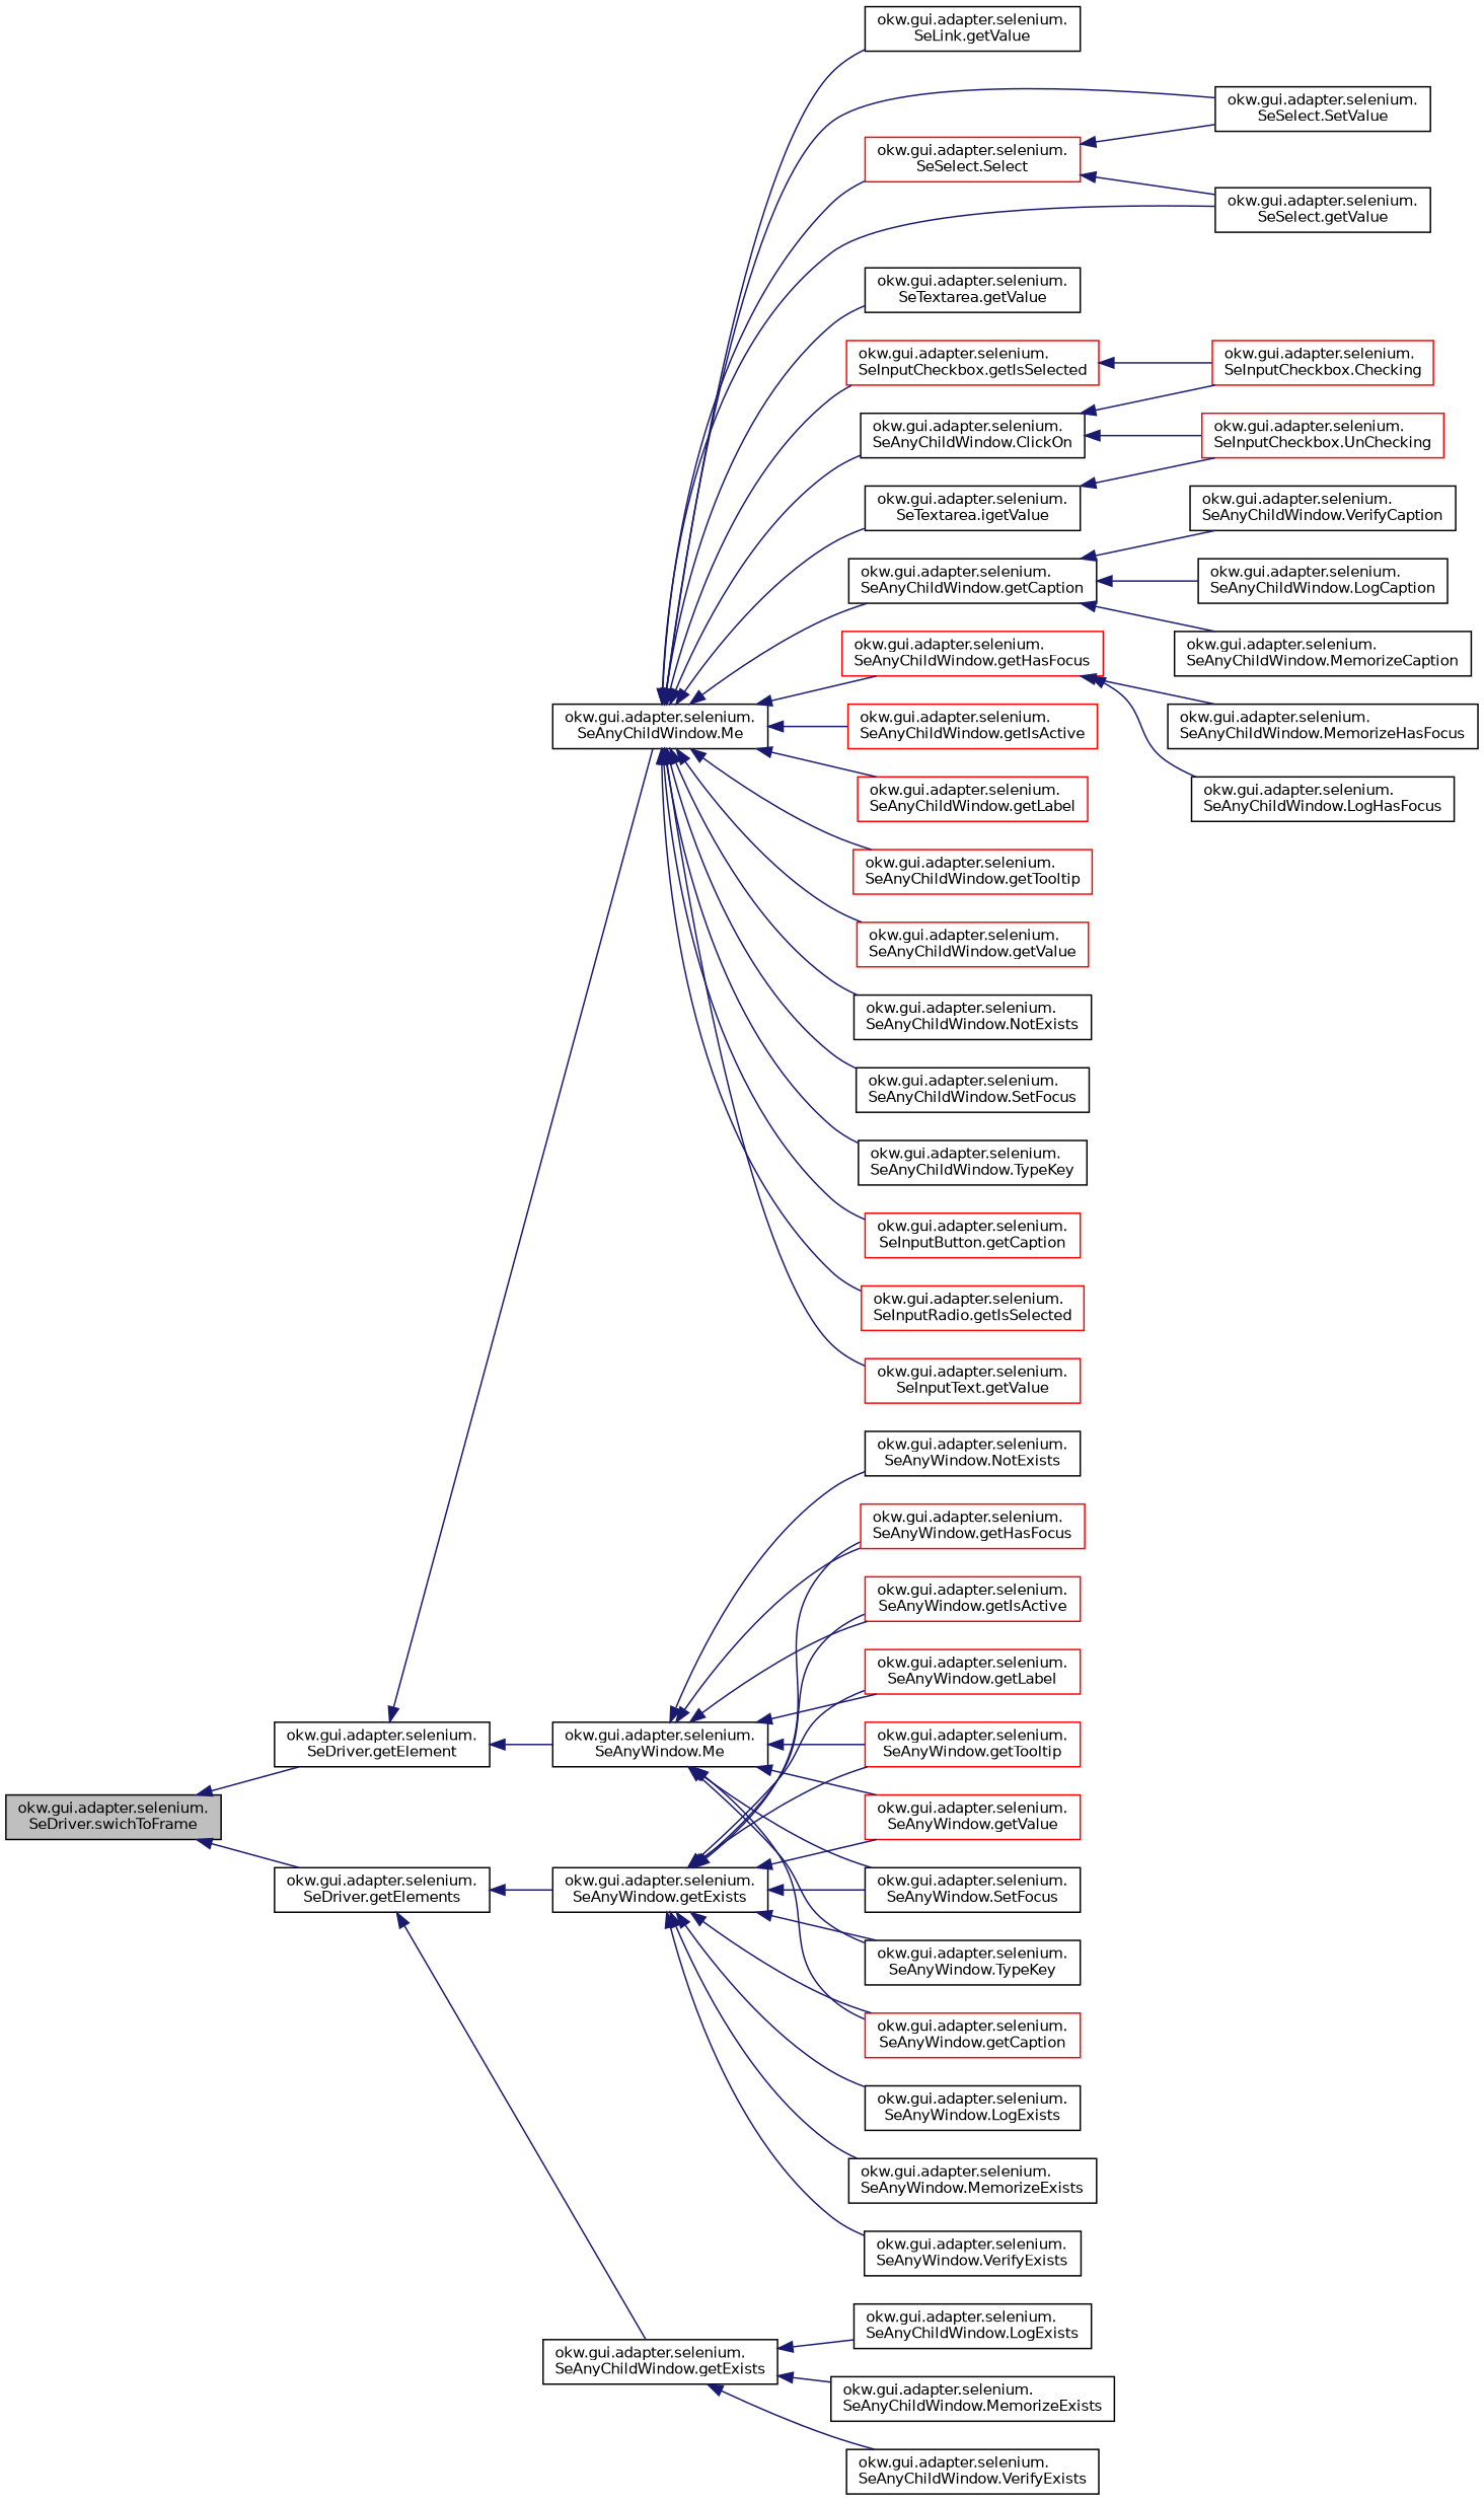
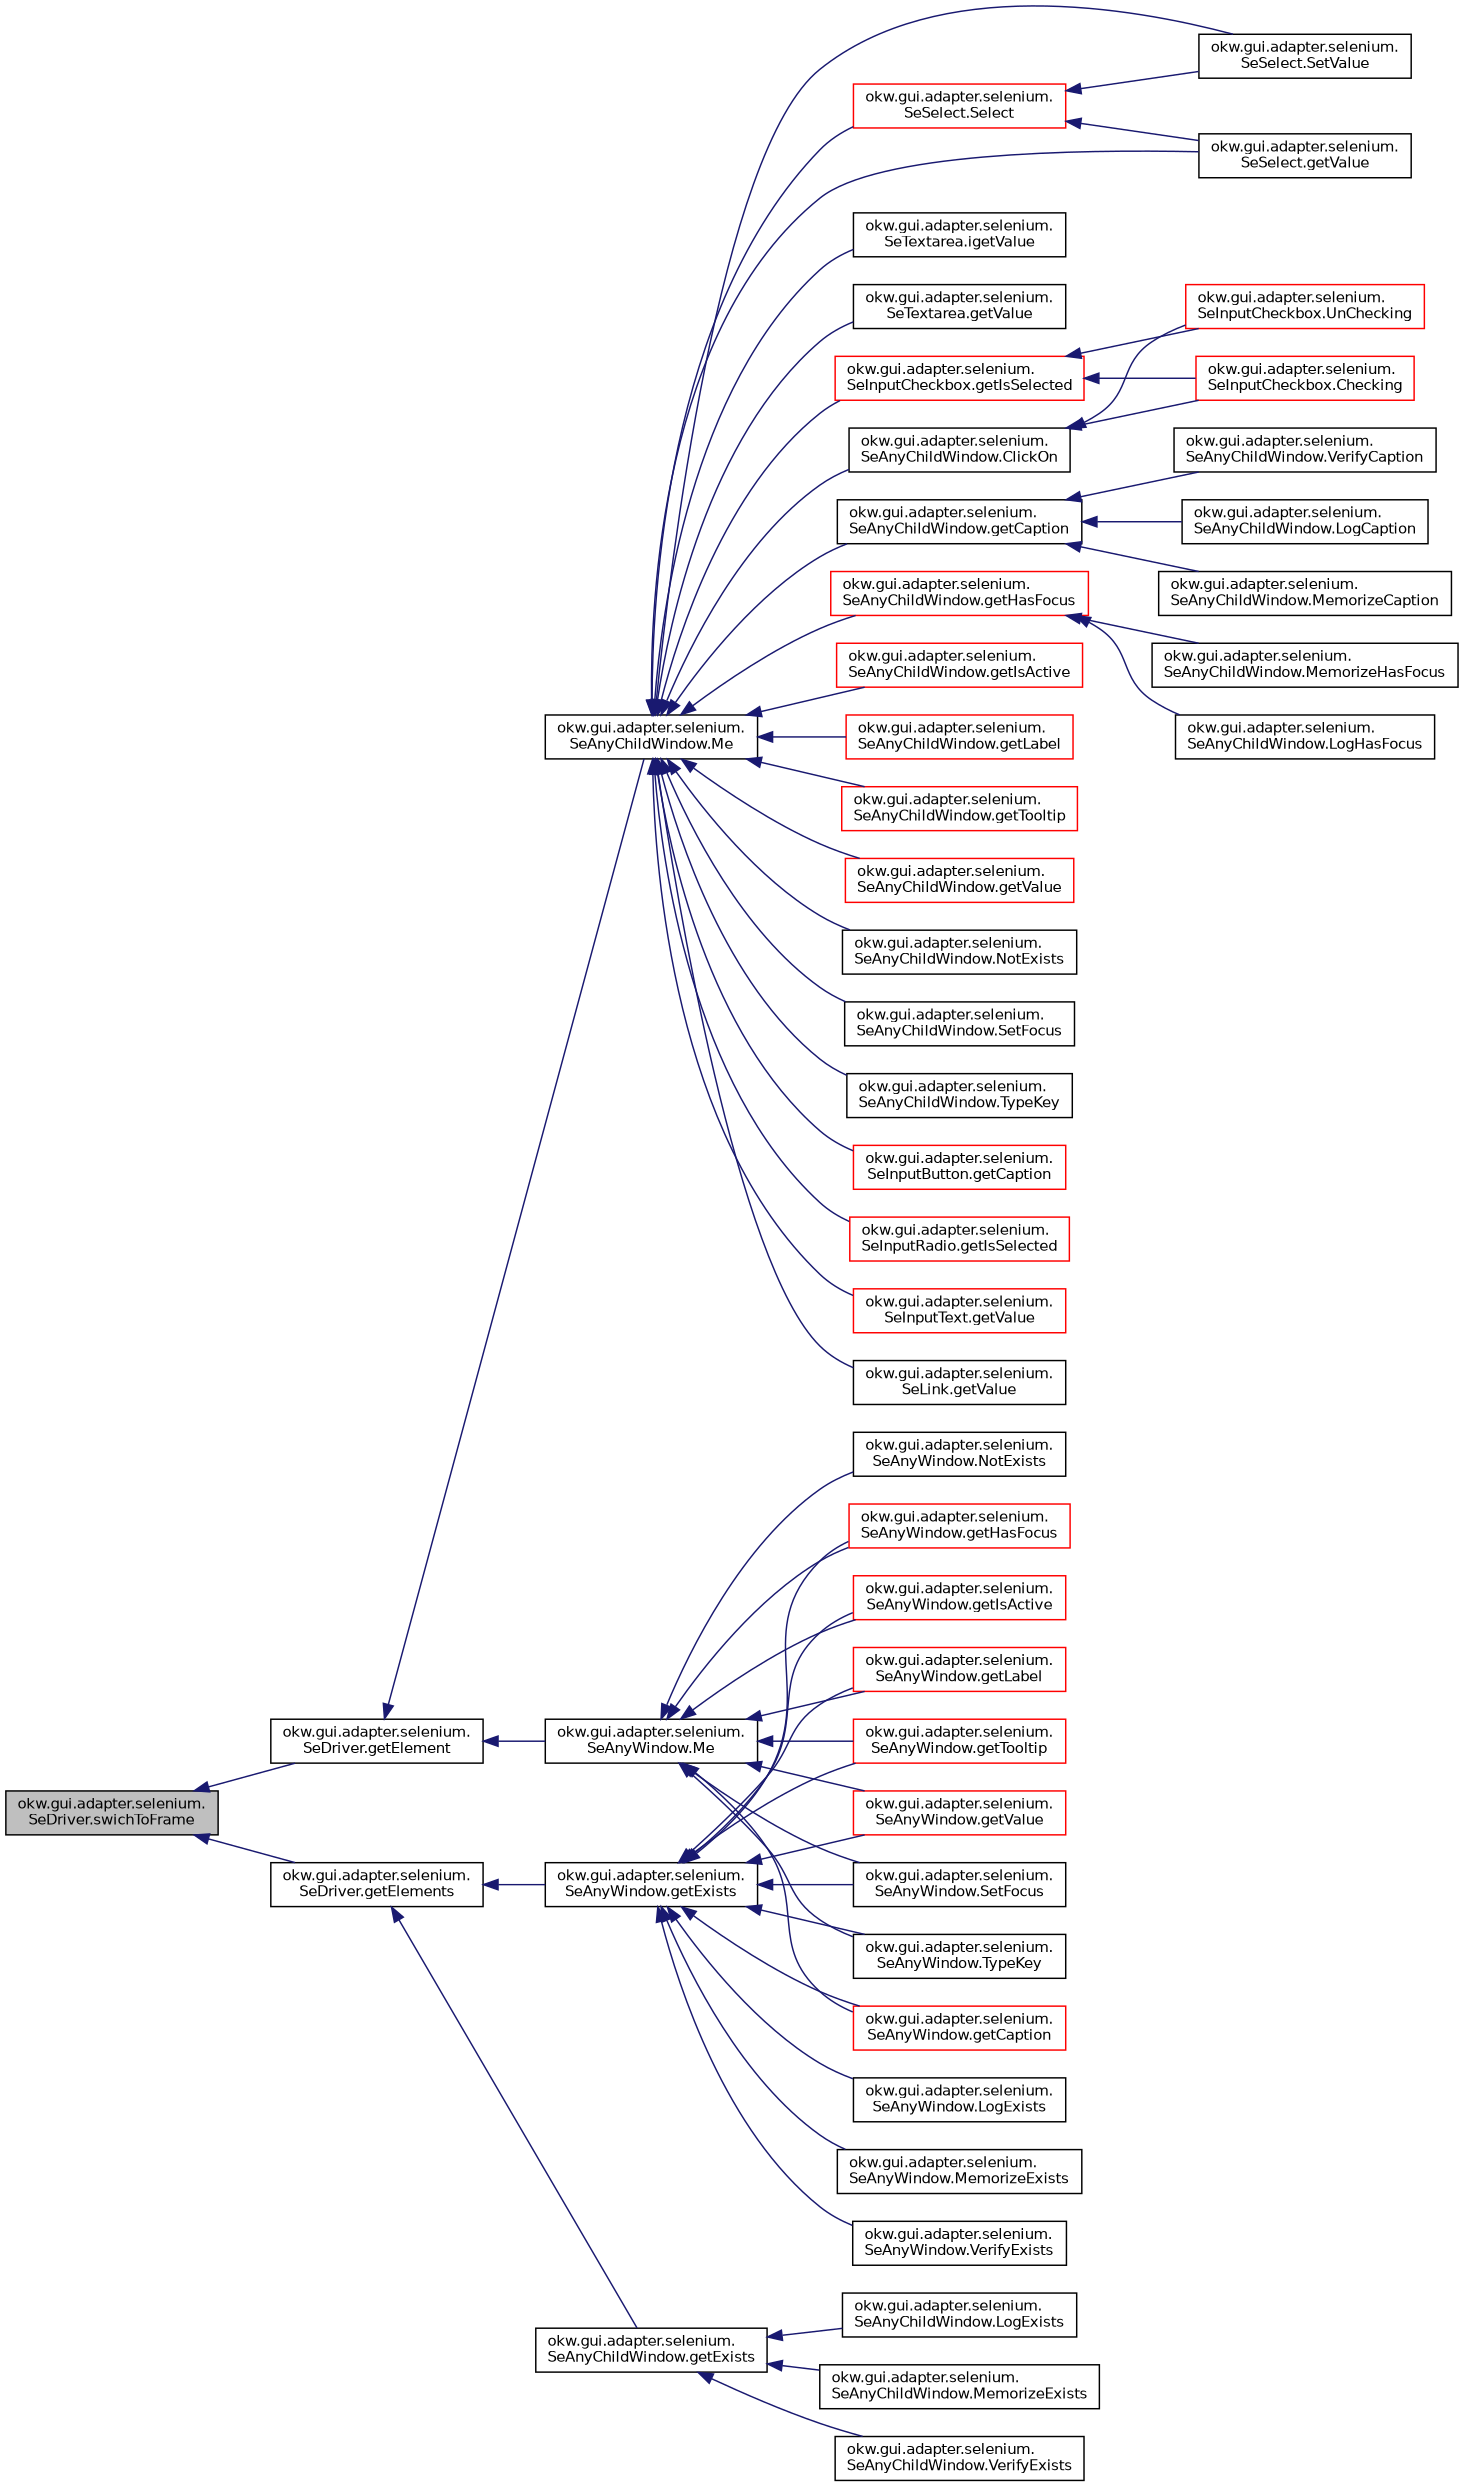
  digraph {
    rankdir=LR
    node [color=black fillcolor=white fontname=Helvetica fontsize=10 shape=record style=filled]
    edge [color=midnightblue dir=back fontname=Helvetica fontsize=10 labelfontname=Helvetica labelfontsize=10 style=solid]
    n1 [fillcolor=grey75 fontcolor=black height=0.2 label="okw.gui.adapter.selenium.\lSeDriver.swichToFrame" width=0.4]
    n2 [height=0.2 label="okw.gui.adapter.selenium.\lSeDriver.getElement" width=0.4]
    n3 [height=0.2 label="okw.gui.adapter.selenium.\lSeDriver.getElements" width=0.4]
    n4 [height=0.2 label="okw.gui.adapter.selenium.\lSeAnyChildWindow.Me" width=0.4]
    n5 [height=0.2 label="okw.gui.adapter.selenium.\lSeAnyWindow.Me" width=0.4]
    n6 [height=0.2 label="okw.gui.adapter.selenium.\lSeAnyChildWindow.getExists" width=0.4]
    n7 [height=0.2 label="okw.gui.adapter.selenium.\lSeAnyWindow.getExists" width=0.4]
    n8 [height=0.2 label="okw.gui.adapter.selenium.\lSeAnyChildWindow.ClickOn" width=0.4]
    n9 [height=0.2 label="okw.gui.adapter.selenium.\lSeAnyChildWindow.getCaption" width=0.4]
    n10 [color=red height=0.2 label="okw.gui.adapter.selenium.\lSeAnyChildWindow.getHasFocus" width=0.4]
    n11 [color=red height=0.2 label="okw.gui.adapter.selenium.\lSeAnyChildWindow.getIsActive" width=0.4]
    n12 [color=red height=0.2 label="okw.gui.adapter.selenium.\lSeAnyChildWindow.getLabel" width=0.4]
    n13 [color=red height=0.2 label="okw.gui.adapter.selenium.\lSeAnyChildWindow.getTooltip" width=0.4]
    n14 [color=red height=0.2 label="okw.gui.adapter.selenium.\lSeAnyChildWindow.getValue" width=0.4]
    n15 [height=0.2 label="okw.gui.adapter.selenium.\lSeAnyChildWindow.NotExists" width=0.4]
    n16 [height=0.2 label="okw.gui.adapter.selenium.\lSeAnyChildWindow.SetFocus" width=0.4]
    n17 [height=0.2 label="okw.gui.adapter.selenium.\lSeAnyChildWindow.TypeKey" width=0.4]
    n18 [color=red height=0.2 label="okw.gui.adapter.selenium.\lSeInputButton.getCaption" width=0.4]
    n19 [color=red height=0.2 label="okw.gui.adapter.selenium.\lSeInputCheckbox.getIsSelected" width=0.4]
    n20 [color=red height=0.2 label="okw.gui.adapter.selenium.\lSeInputRadio.getIsSelected" width=0.4]
    n21 [color=red height=0.2 label="okw.gui.adapter.selenium.\lSeInputText.getValue" width=0.4]
    n22 [height=0.2 label="okw.gui.adapter.selenium.\lSeLink.getValue" width=0.4]
    n23 [color=red height=0.2 label="okw.gui.adapter.selenium.\lSeSelect.Select" width=0.4]
    n24 [height=0.2 label="okw.gui.adapter.selenium.\lSeSelect.SetValue" width=0.4]
    n25 [height=0.2 label="okw.gui.adapter.selenium.\lSeSelect.getValue" width=0.4]
    n26 [height=0.2 label="okw.gui.adapter.selenium.\lSeTextarea.igetValue" width=0.4]
    n27 [height=0.2 label="okw.gui.adapter.selenium.\lSeTextarea.getValue" width=0.4]
    n28 [color=red height=0.2 label="okw.gui.adapter.selenium.\lSeAnyWindow.getCaption" width=0.4]
    n29 [color=red height=0.2 label="okw.gui.adapter.selenium.\lSeAnyWindow.getHasFocus" width=0.4]
    n30 [color=red height=0.2 label="okw.gui.adapter.selenium.\lSeAnyWindow.getIsActive" width=0.4]
    n31 [color=red height=0.2 label="okw.gui.adapter.selenium.\lSeAnyWindow.getLabel" width=0.4]
    n32 [color=red height=0.2 label="okw.gui.adapter.selenium.\lSeAnyWindow.getTooltip" width=0.4]
    n33 [color=red height=0.2 label="okw.gui.adapter.selenium.\lSeAnyWindow.getValue" width=0.4]
    n34 [height=0.2 label="okw.gui.adapter.selenium.\lSeAnyWindow.NotExists" width=0.4]
    n35 [height=0.2 label="okw.gui.adapter.selenium.\lSeAnyWindow.SetFocus" width=0.4]
    n36 [height=0.2 label="okw.gui.adapter.selenium.\lSeAnyWindow.TypeKey" width=0.4]
    n37 [color=red height=0.2 label="okw.gui.adapter.selenium.\lSeInputCheckbox.Checking" width=0.4]
    n38 [color=red height=0.2 label="okw.gui.adapter.selenium.\lSeInputCheckbox.UnChecking" width=0.4]
    n39 [height=0.2 label="okw.gui.adapter.selenium.\lSeAnyChildWindow.LogCaption" width=0.4]
    n40 [height=0.2 label="okw.gui.adapter.selenium.\lSeAnyChildWindow.MemorizeCaption" width=0.4]
    n41 [height=0.2 label="okw.gui.adapter.selenium.\lSeAnyChildWindow.VerifyCaption" width=0.4]
    n42 [height=0.2 label="okw.gui.adapter.selenium.\lSeAnyChildWindow.LogHasFocus" width=0.4]
    n43 [height=0.2 label="okw.gui.adapter.selenium.\lSeAnyChildWindow.MemorizeHasFocus" width=0.4]
    n44 [height=0.2 label="okw.gui.adapter.selenium.\lSeAnyChildWindow.LogExists" width=0.4]
    n45 [height=0.2 label="okw.gui.adapter.selenium.\lSeAnyChildWindow.MemorizeExists" width=0.4]
    n46 [height=0.2 label="okw.gui.adapter.selenium.\lSeAnyChildWindow.VerifyExists" width=0.4]
    n47 [height=0.2 label="okw.gui.adapter.selenium.\lSeAnyWindow.LogExists" width=0.4]
    n48 [height=0.2 label="okw.gui.adapter.selenium.\lSeAnyWindow.MemorizeExists" width=0.4]
    n49 [height=0.2 label="okw.gui.adapter.selenium.\lSeAnyWindow.VerifyExists" width=0.4]
    n1 -> n2
    n1 -> n3
    n2 -> n4
    n2 -> n5
    n3 -> n6
    n3 -> n7
    n4 -> n8
    n4 -> n9
    n4 -> n10
    n4 -> n11
    n4 -> n12
    n4 -> n13
    n4 -> n14
    n4 -> n15
    n4 -> n16
    n4 -> n17
    n4 -> n18
    n4 -> n19
    n4 -> n20
    n4 -> n21
    n4 -> n22
    n4 -> n23
    n4 -> n24
    n4 -> n25
    n4 -> n26
    n4 -> n27
    n5 -> n28
    n5 -> n29
    n5 -> n30
    n5 -> n31
    n5 -> n32
    n5 -> n33
    n5 -> n34
    n5 -> n35
    n5 -> n36
    n6 -> n44
    n6 -> n45
    n6 -> n46
    n7 -> n28
    n7 -> n29
    n7 -> n30
    n7 -> n31
    n7 -> n32
    n7 -> n33
    n7 -> n35
    n7 -> n36
    n7 -> n47
    n7 -> n48
    n7 -> n49
    n8 -> n37
    n8 -> n38
    n9 -> n39
    n9 -> n40
    n9 -> n41
    n10 -> n42
    n10 -> n43
    n19 -> n37
-   n26 -> n38
+   n19 -> n38
    n23 -> n24
    n23 -> n25
  }
